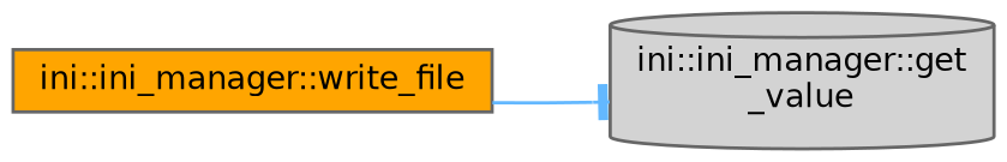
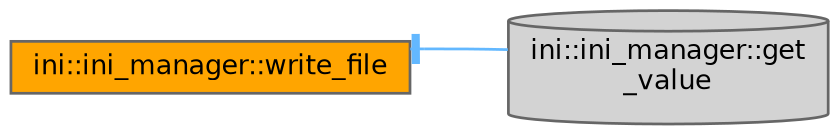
  digraph {
    rankdir=LR
    node [fontname=Helvetica fontsize=10 style=filled]
    n1 [color=gray40 fillcolor=orange fontcolor=black height=0.2 label="ini::ini_manager::write_file" shape=box width=0.4]
    n2 [color=grey40 fillcolor=lightgrey height=0.2 label="ini::ini_manager::get\l_value" shape=cylinder width=0.4]
-   n1 -> n2 [color=steelblue1 fontname=Helvetica fontsize=10 labelfontname=Helvetica labelfontsize=10 style=solid arrowhead=tee]
+   n2 -> n1 [color=steelblue1 fontname=Helvetica fontsize=10 labelfontname=Helvetica labelfontsize=10 style=solid arrowhead=tee]
  }
